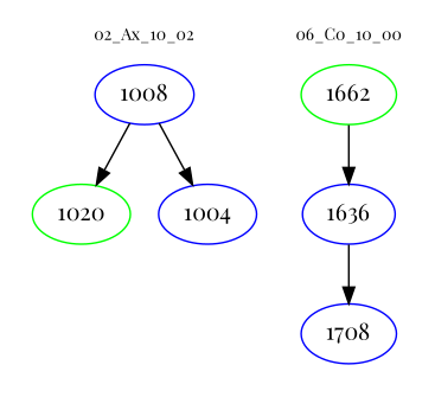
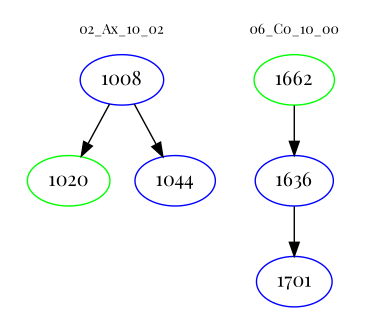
  digraph {
    fontname="Playfair Display"
    node [color=blue fontname="Playfair Display"]
    edge [color=black fontname="Playfair Display"]
    n1 [color=green label=1020]
    n2 [label=1008]
-   n3 [label=1004]
+   n3 [label=1044]
    n4 [color=green label=1662]
    n5 [label=1636]
-   n6 [label=1708]
+   n6 [label=1701]
    subgraph cluster_1 {
      color=white
      fontsize=10
      label="02_Ax_10_02"
      n1
      n2
      n3
    }
    subgraph cluster_2 {
      color=white
      fontsize=10
      label="06_C0_10_00"
      n4
      n5
      n6
    }
    n2 -> n1
    n2 -> n3
    n4 -> n5
    n5 -> n6
  }
